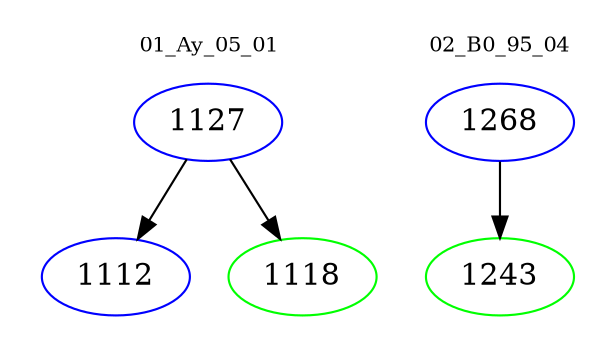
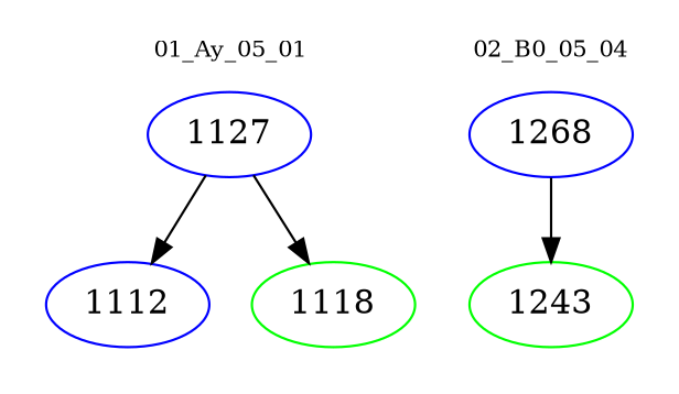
  digraph {
    node [color=blue]
    edge [color=black]
    n1 [label=1127]
    n2 [label=1112]
    n3 [color=green label=1118]
    n4 [label=1268]
    n5 [color=green label=1243]
    subgraph cluster_1 {
      color=white
      fontsize=10
      label="01_Ay_05_01"
      n1
      n2
      n3
    }
    subgraph cluster_2 {
      color=white
      fontsize=10
-     label="02_B0_95_04"
+     label="02_B0_05_04"
      n4
      n5
    }
    n1 -> n2
    n1 -> n3
    n4 -> n5
  }
